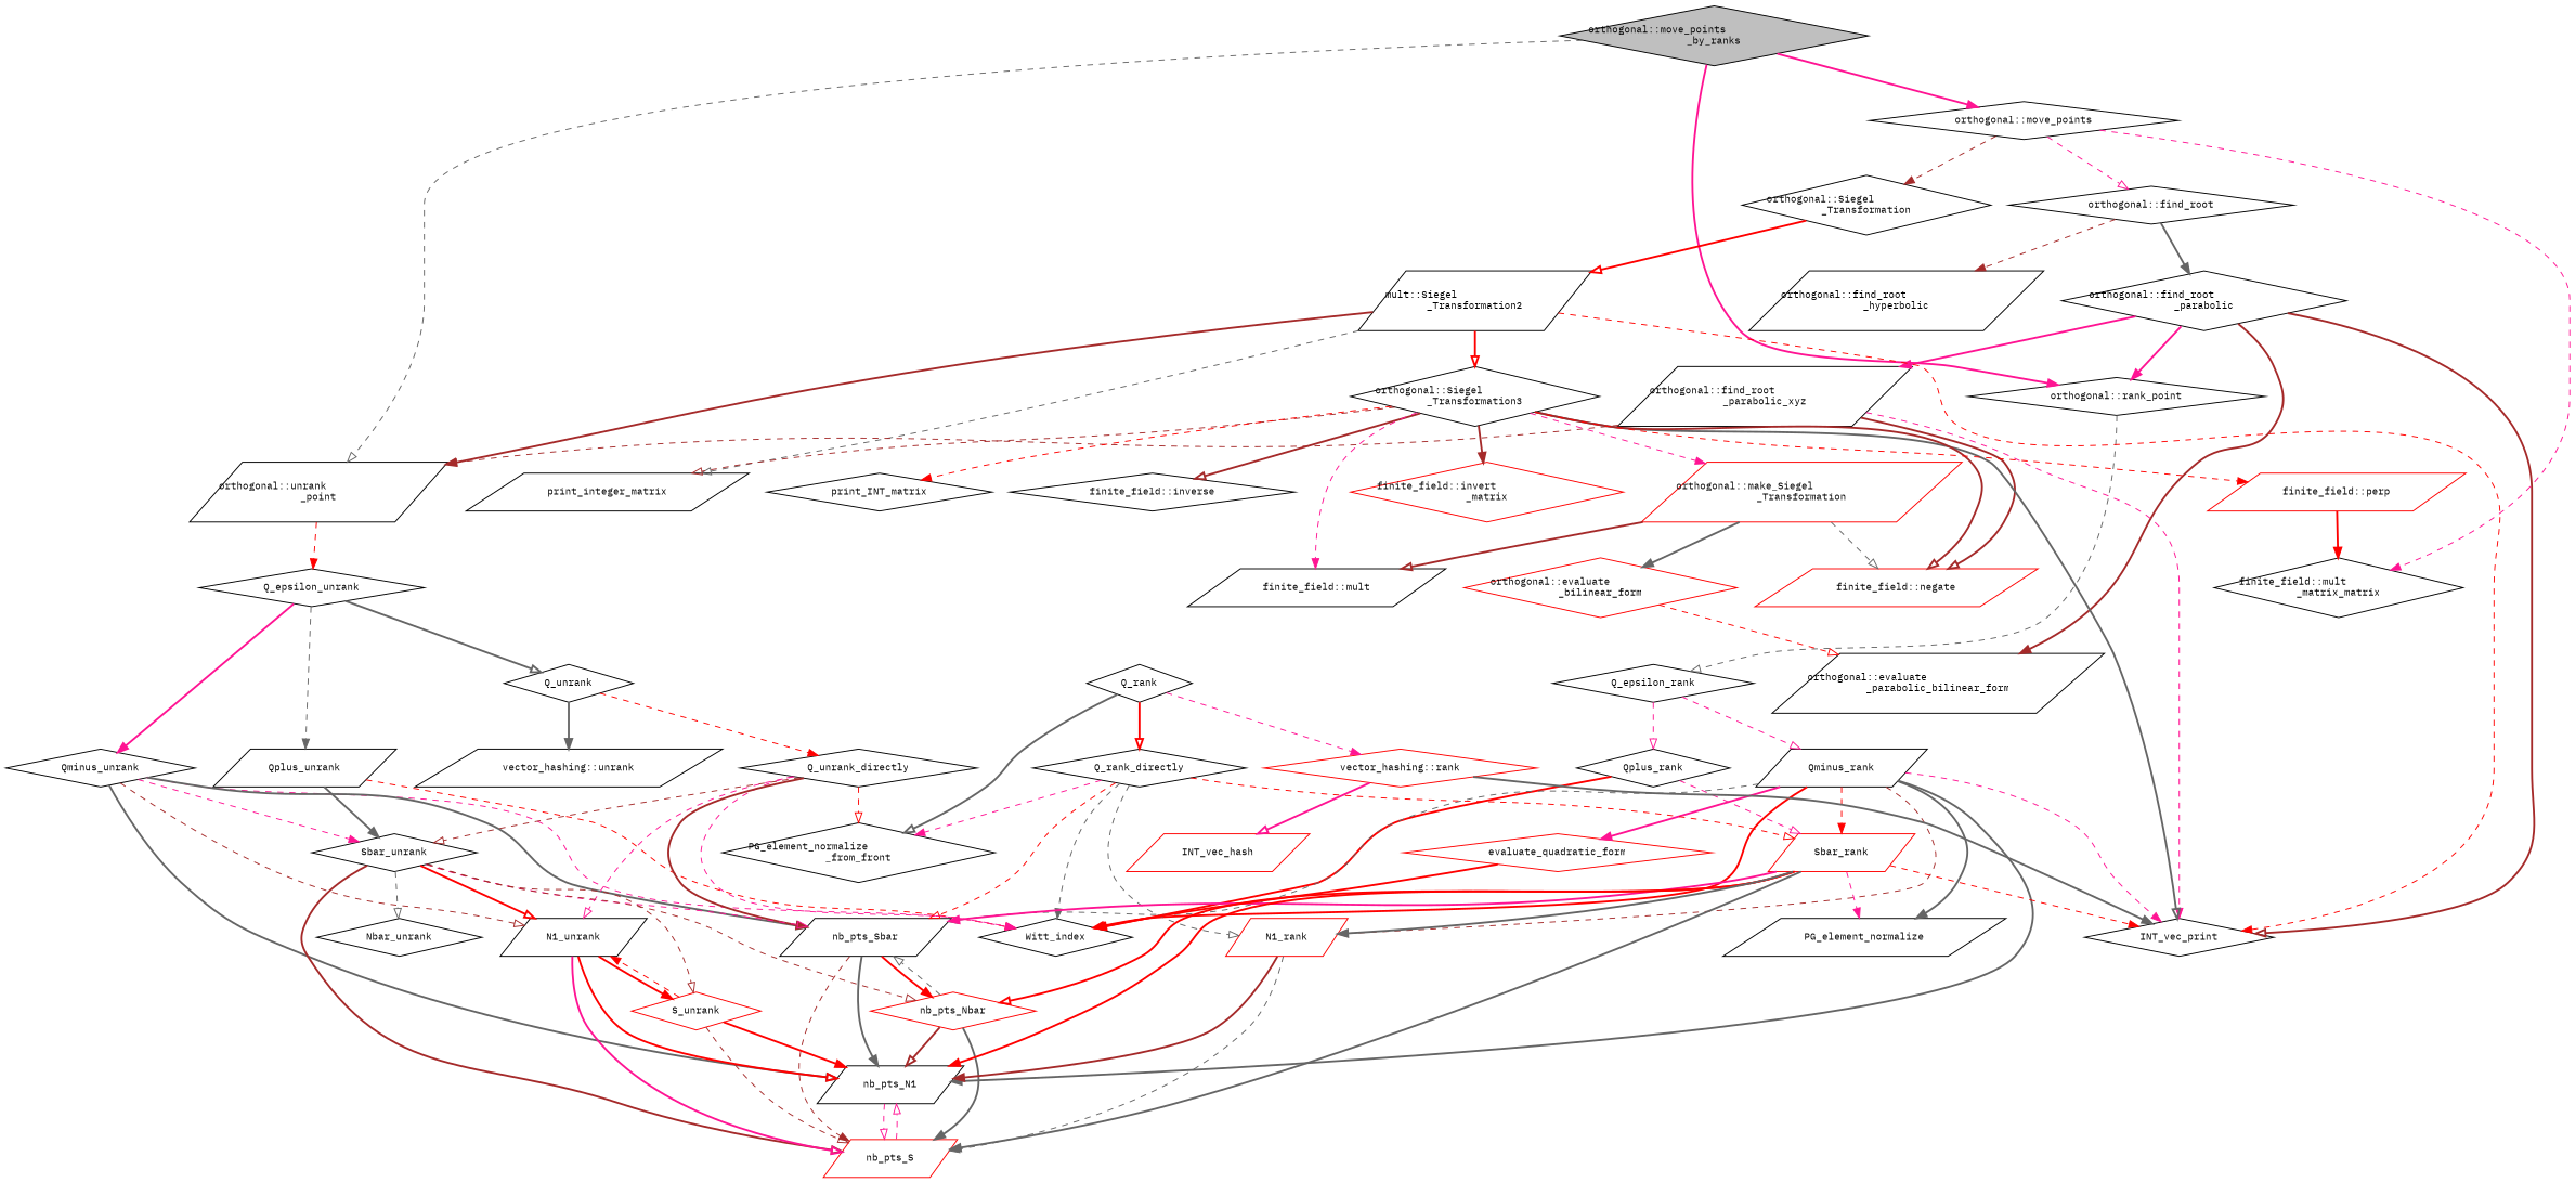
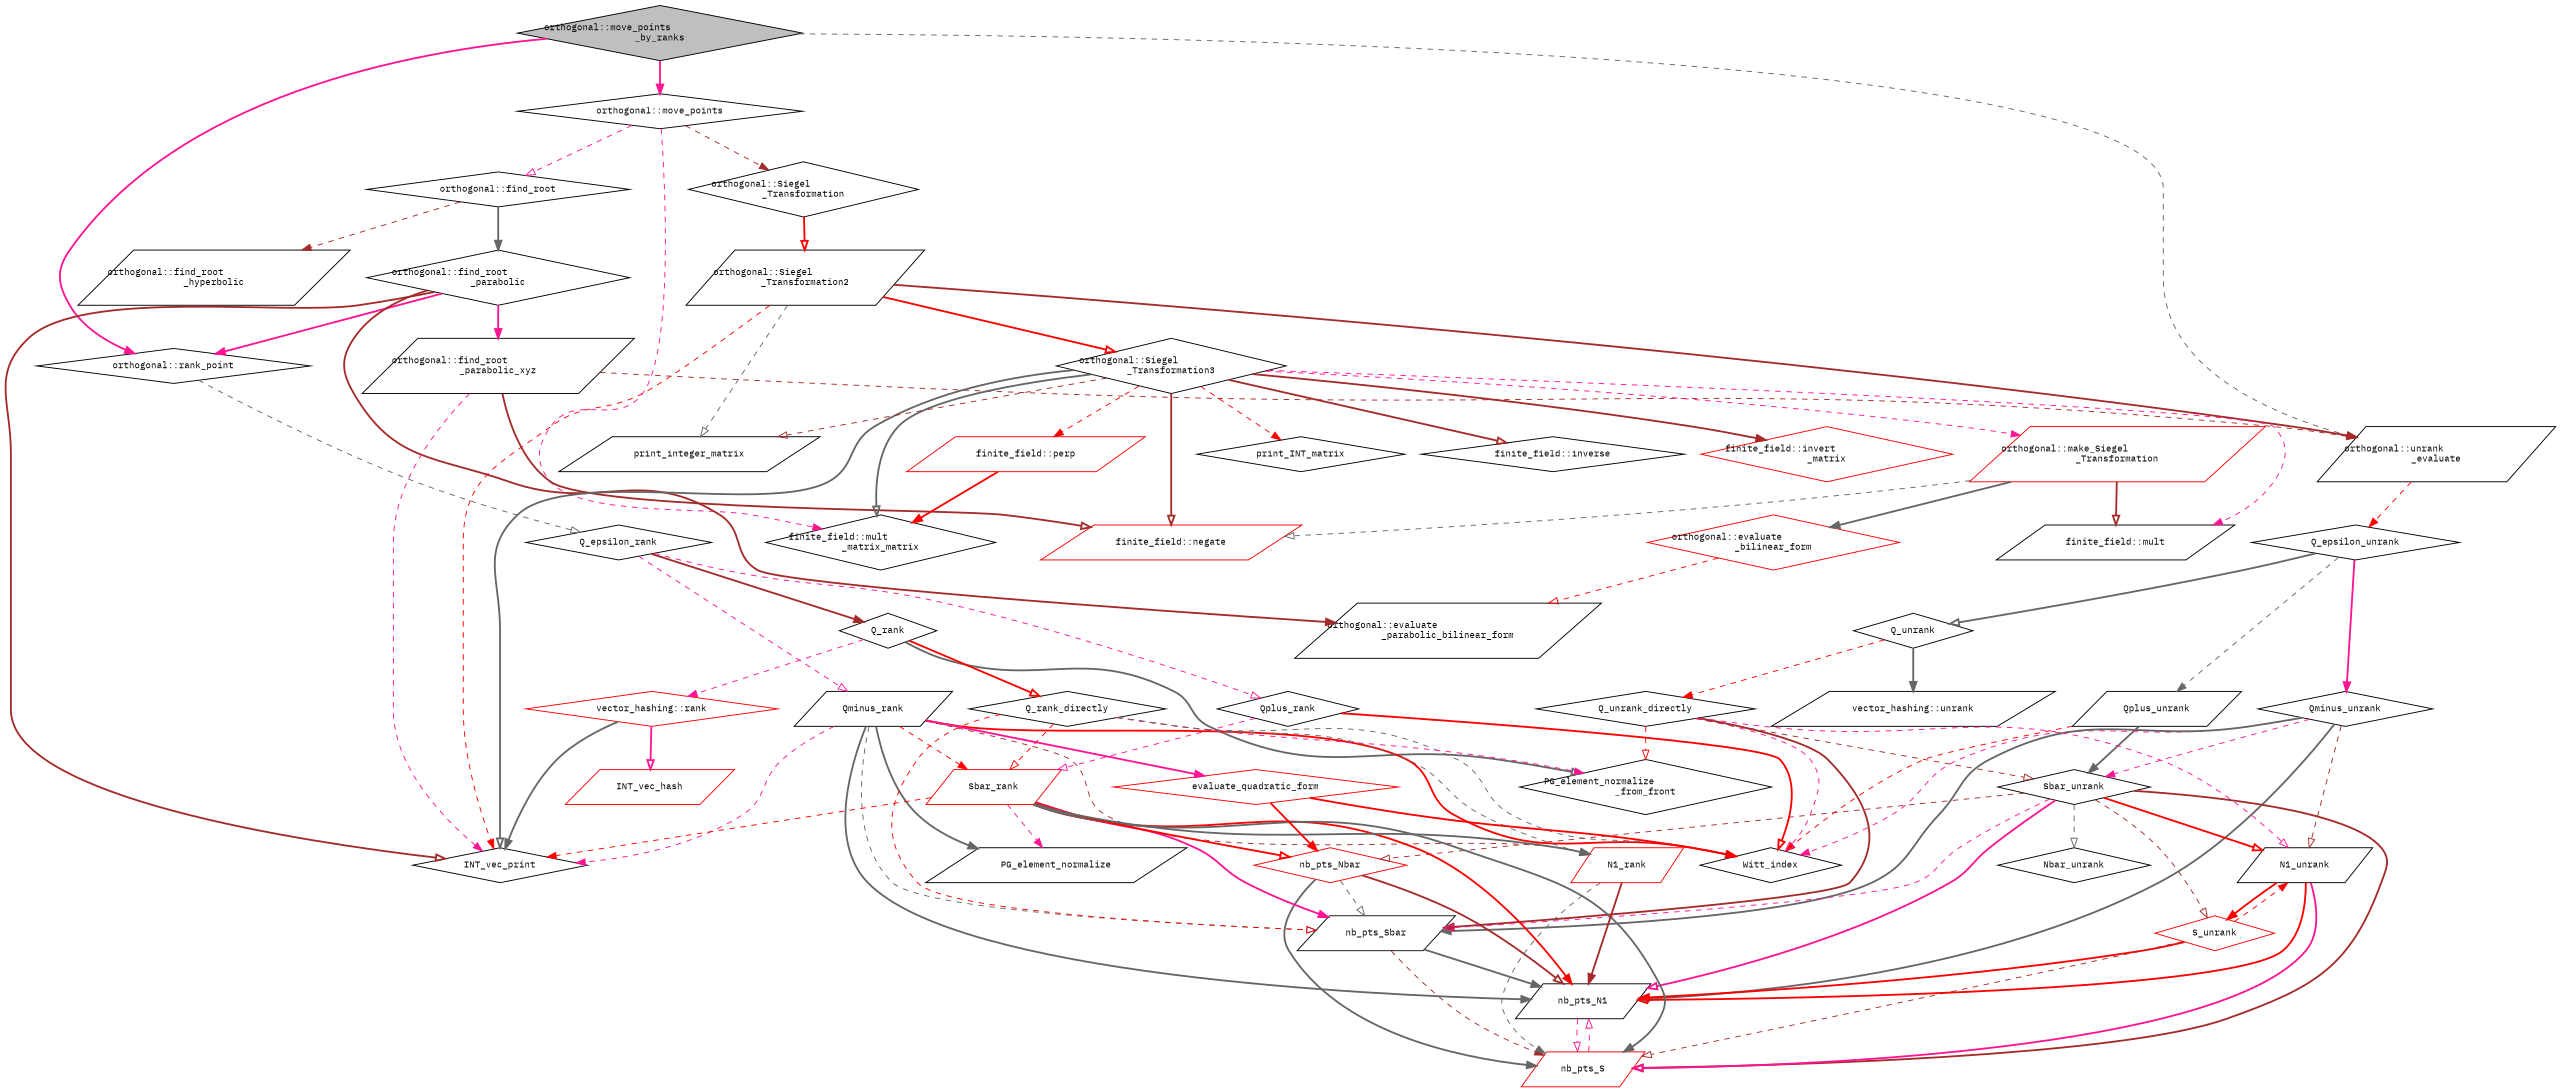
  digraph {
    fontname="IBM Plex Mono"
    rankdir=TB
    node [color=black fillcolor=white fontname="IBM Plex Mono" fontsize=10 shape=diamond style=filled]
    edge [arrowhead=normal color=deeppink fontname="IBM Plex Mono" fontsize=10 labelfontname=Helvetica labelfontsize=10 style=dashed]
    n1 [fillcolor=grey75 fontcolor=black height=0.2 label="orthogonal::move_points\l_by_ranks" width=0.4]
-   n2 [height=0.2 label="orthogonal::unrank\l_point" shape=parallelogram width=0.4]
+   n2 [height=0.2 label="orthogonal::unrank\l_evaluate" shape=parallelogram width=0.4]
    n3 [height=0.2 label="orthogonal::move_points" width=0.4]
    n4 [height=0.2 label="orthogonal::rank_point" width=0.4]
    n5 [height=0.2 label=Q_epsilon_unrank width=0.4]
    n6 [height=0.2 label="orthogonal::find_root" width=0.4]
    n7 [height=0.2 label="orthogonal::Siegel\l_Transformation" width=0.4]
    n8 [height=0.2 label="finite_field::mult\l_matrix_matrix" width=0.4]
    n9 [height=0.2 label=Q_epsilon_rank width=0.4]
    n10 [height=0.2 label=Q_unrank width=0.4]
    n11 [height=0.2 label=Qplus_unrank shape=parallelogram width=0.4]
    n12 [height=0.2 label=Qminus_unrank width=0.4]
    n13 [height=0.2 label="vector_hashing::unrank" shape=parallelogram width=0.4]
    n14 [height=0.2 label=Q_unrank_directly width=0.4]
    n15 [height=0.2 label=Witt_index width=0.4]
    n16 [height=0.2 label=Sbar_unrank width=0.4]
    n17 [height=0.2 label=nb_pts_Sbar shape=parallelogram width=0.4]
    n18 [height=0.2 label=N1_unrank shape=parallelogram width=0.4]
    n19 [height=0.2 label=nb_pts_N1 shape=parallelogram width=0.4]
    n20 [height=0.2 label="PG_element_normalize\l_from_front" width=0.4]
    n21 [color=red height=0.2 label=nb_pts_S shape=parallelogram width=0.4]
    n22 [color=red height=0.2 label=nb_pts_Nbar width=0.4]
    n23 [color=red height=0.2 label=S_unrank width=0.4]
    n24 [height=0.2 label=Nbar_unrank width=0.4]
    n25 [height=0.2 label="orthogonal::find_root\l_hyperbolic" shape=parallelogram width=0.4]
    n26 [height=0.2 label="orthogonal::find_root\l_parabolic" width=0.4]
-   n27 [height=0.2 label="mult::Siegel\l_Transformation2" shape=parallelogram width=0.4]
+   n27 [height=0.2 label="orthogonal::Siegel\l_Transformation2" shape=parallelogram width=0.4]
    n28 [height=0.2 label="orthogonal::find_root\l_parabolic_xyz" shape=parallelogram width=0.4]
    n29 [height=0.2 label=INT_vec_print width=0.4]
    n30 [height=0.2 label="orthogonal::evaluate\l_parabolic_bilinear_form" shape=parallelogram width=0.4]
    n31 [color=red height=0.2 label="finite_field::negate" shape=parallelogram width=0.4]
    n32 [height=0.2 label=Q_rank width=0.4]
    n33 [height=0.2 label=Qplus_rank width=0.4]
    n34 [height=0.2 label=Qminus_rank shape=parallelogram width=0.4]
    n35 [color=red height=0.2 label="vector_hashing::rank" width=0.4]
    n36 [height=0.2 label=Q_rank_directly width=0.4]
    n37 [color=red height=0.2 label=Sbar_rank shape=parallelogram width=0.4]
    n38 [color=red height=0.2 label=N1_rank shape=parallelogram width=0.4]
    n39 [height=0.2 label=PG_element_normalize shape=parallelogram width=0.4]
    n40 [color=red height=0.2 label=evaluate_quadratic_form width=0.4]
    n41 [color=red height=0.2 label=INT_vec_hash shape=parallelogram width=0.4]
    n42 [height=0.2 label="orthogonal::Siegel\l_Transformation3" width=0.4]
    n43 [height=0.2 label=print_integer_matrix shape=parallelogram width=0.4]
    n44 [height=0.2 label=print_INT_matrix width=0.4]
    n45 [height=0.2 label="finite_field::inverse" width=0.4]
    n46 [height=0.2 label="finite_field::mult" shape=parallelogram width=0.4]
    n47 [color=red height=0.2 label="finite_field::perp" shape=parallelogram width=0.4]
    n48 [color=red height=0.2 label="finite_field::invert\l_matrix" width=0.4]
    n49 [color=red height=0.2 label="orthogonal::make_Siegel\l_Transformation" shape=parallelogram width=0.4]
    n50 [color=red height=0.2 label="orthogonal::evaluate\l_bilinear_form" width=0.4]
    n1 -> n2 [arrowhead=onormal color=gray40]
    n1 -> n3 [style=bold]
    n1 -> n4 [style=bold]
    n2 -> n5 [color=red]
    n3 -> n6 [arrowhead=onormal]
    n3 -> n7 [color=brown]
    n3 -> n8
    n4 -> n9 [arrowhead=onormal color=gray40]
    n5 -> n10 [arrowhead=onormal color=gray40 style=bold]
    n5 -> n11 [color=gray40]
    n5 -> n12 [style=bold]
    n6 -> n25 [color=brown]
    n6 -> n26 [color=gray40 style=bold]
    n7 -> n27 [arrowhead=onormal color=red style=bold]
+   n9 -> n32 [color=brown style=bold]
    n9 -> n33 [arrowhead=onormal]
    n9 -> n34 [arrowhead=onormal]
    n10 -> n13 [color=gray40 style=bold]
    n10 -> n14 [color=red]
    n11 -> n15 [color=red]
    n11 -> n16 [color=gray40 style=bold]
    n12 -> n15
    n12 -> n16
    n12 -> n17 [color=gray40 style=bold]
    n12 -> n18 [arrowhead=onormal color=brown]
    n12 -> n19 [arrowhead=onormal color=gray40 style=bold]
    n14 -> n15 [arrowhead=onormal]
    n14 -> n16 [arrowhead=onormal color=brown]
    n14 -> n17 [color=brown style=bold]
    n14 -> n18 [arrowhead=onormal]
    n14 -> n20 [arrowhead=onormal color=red]
    n16 -> n17 [arrowhead=onormal]
    n16 -> n18 [arrowhead=onormal color=red style=bold]
+   n16 -> n19 [arrowhead=onormal style=bold]
    n16 -> n21 [arrowhead=onormal color=brown style=bold]
    n16 -> n22 [arrowhead=onormal color=brown]
    n16 -> n23 [arrowhead=onormal color=brown]
    n16 -> n24 [arrowhead=onormal color=gray40]
    n17 -> n19 [color=gray40 style=bold]
    n17 -> n21 [color=brown]
-   n17 -> n22 [color=red style=bold]
+   n40 -> n22 [color=red style=bold]
    n18 -> n19 [arrowhead=onormal color=red style=bold]
    n18 -> n21 [arrowhead=onormal style=bold]
    n18 -> n23 [color=red style=bold]
    n19 -> n21 [arrowhead=onormal]
    n21 -> n19 [arrowhead=onormal]
    n22 -> n17 [arrowhead=onormal color=gray40]
    n22 -> n19 [arrowhead=onormal color=brown style=bold]
    n22 -> n21 [color=gray40 style=bold]
    n23 -> n18 [color=red]
    n23 -> n19 [color=red style=bold]
    n23 -> n21 [arrowhead=onormal color=brown]
    n26 -> n4 [style=bold]
    n26 -> n28 [style=bold]
    n26 -> n29 [arrowhead=onormal color=brown style=bold]
    n26 -> n30 [color=brown style=bold]
    n27 -> n2 [color=brown style=bold]
    n27 -> n29 [color=red]
    n27 -> n42 [arrowhead=onormal color=red style=bold]
    n27 -> n43 [arrowhead=onormal color=gray40]
    n28 -> n2 [color=brown]
    n28 -> n29
    n28 -> n31 [arrowhead=onormal color=brown style=bold]
    n32 -> n20 [arrowhead=onormal color=gray40 style=bold]
    n32 -> n35
    n32 -> n36 [arrowhead=onormal color=red style=bold]
    n33 -> n15 [arrowhead=onormal color=red style=bold]
    n33 -> n37 [arrowhead=onormal]
    n34 -> n15 [color=red style=bold]
    n34 -> n17 [arrowhead=onormal color=gray40]
    n34 -> n19 [color=gray40 style=bold]
    n34 -> n29
    n34 -> n37 [color=red]
    n34 -> n38 [arrowhead=onormal color=brown]
    n34 -> n39 [color=gray40 style=bold]
    n34 -> n40 [style=bold]
    n35 -> n29 [color=gray40 style=bold]
    n35 -> n41 [arrowhead=onormal style=bold]
    n36 -> n15 [color=gray40]
    n36 -> n17 [arrowhead=onormal color=red]
    n36 -> n20
    n36 -> n37 [arrowhead=onormal color=red]
    n36 -> n38 [arrowhead=onormal color=gray40]
    n37 -> n17 [style=bold]
    n37 -> n19 [color=red style=bold]
    n37 -> n21 [color=gray40 style=bold]
    n37 -> n22 [arrowhead=onormal color=red style=bold]
    n37 -> n29 [color=red]
    n37 -> n38 [color=gray40 style=bold]
    n37 -> n39
    n38 -> n19 [color=brown style=bold]
    n38 -> n21 [color=gray40]
    n40 -> n15 [color=red style=bold]
+   n42 -> n8 [arrowhead=onormal color=gray40 style=bold]
    n42 -> n29 [arrowhead=onormal color=gray40 style=bold]
    n42 -> n31 [arrowhead=onormal color=brown style=bold]
    n42 -> n43 [arrowhead=onormal color=brown]
    n42 -> n44 [color=red]
    n42 -> n45 [arrowhead=onormal color=brown style=bold]
    n42 -> n46
    n42 -> n47 [color=red]
    n42 -> n48 [color=brown style=bold]
    n42 -> n49
    n47 -> n8 [color=red style=bold]
    n49 -> n31 [arrowhead=onormal color=gray40]
    n49 -> n46 [arrowhead=onormal color=brown style=bold]
    n49 -> n50 [color=gray40 style=bold]
    n50 -> n30 [arrowhead=onormal color=red]
  }
